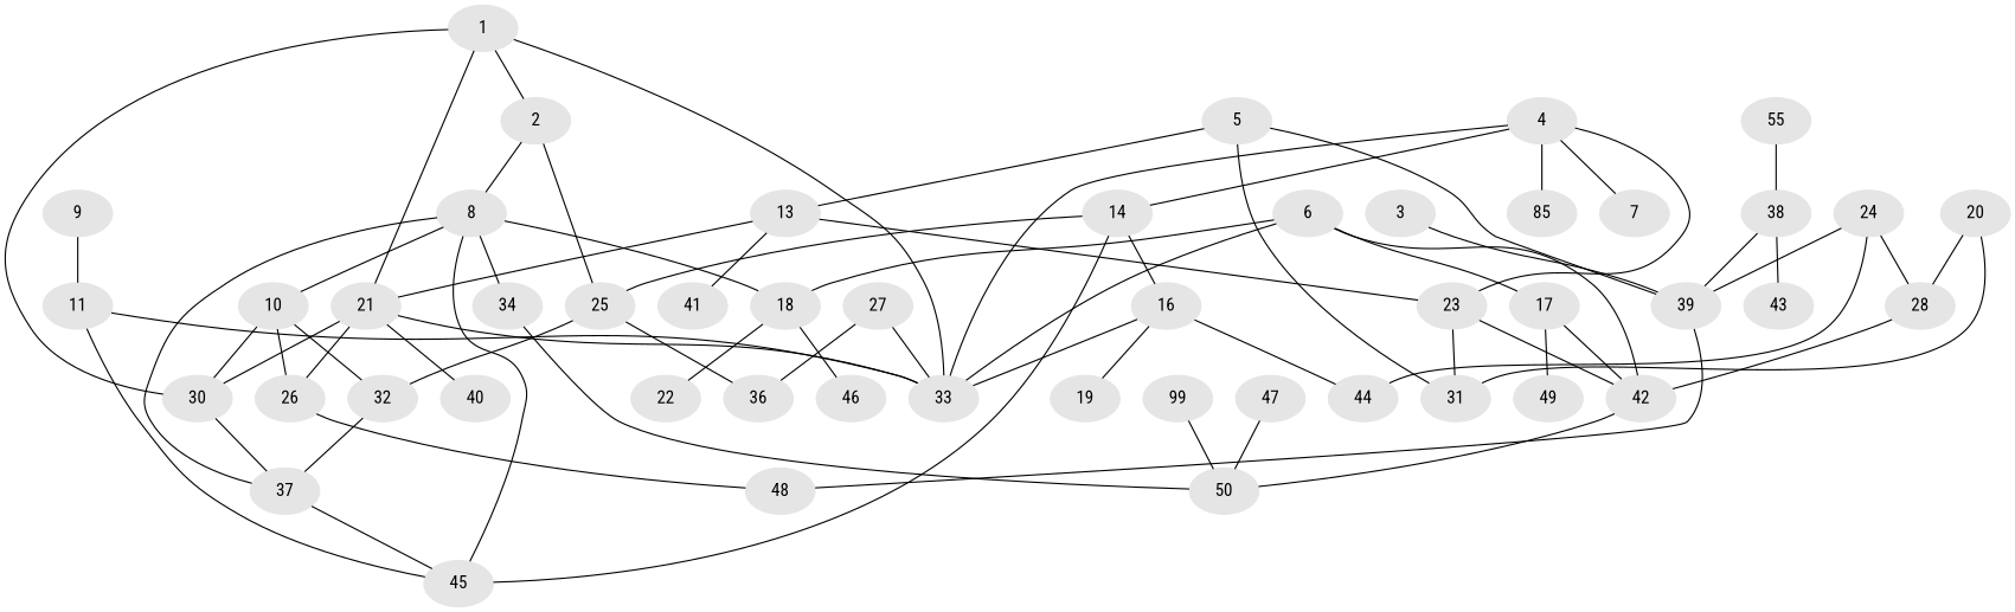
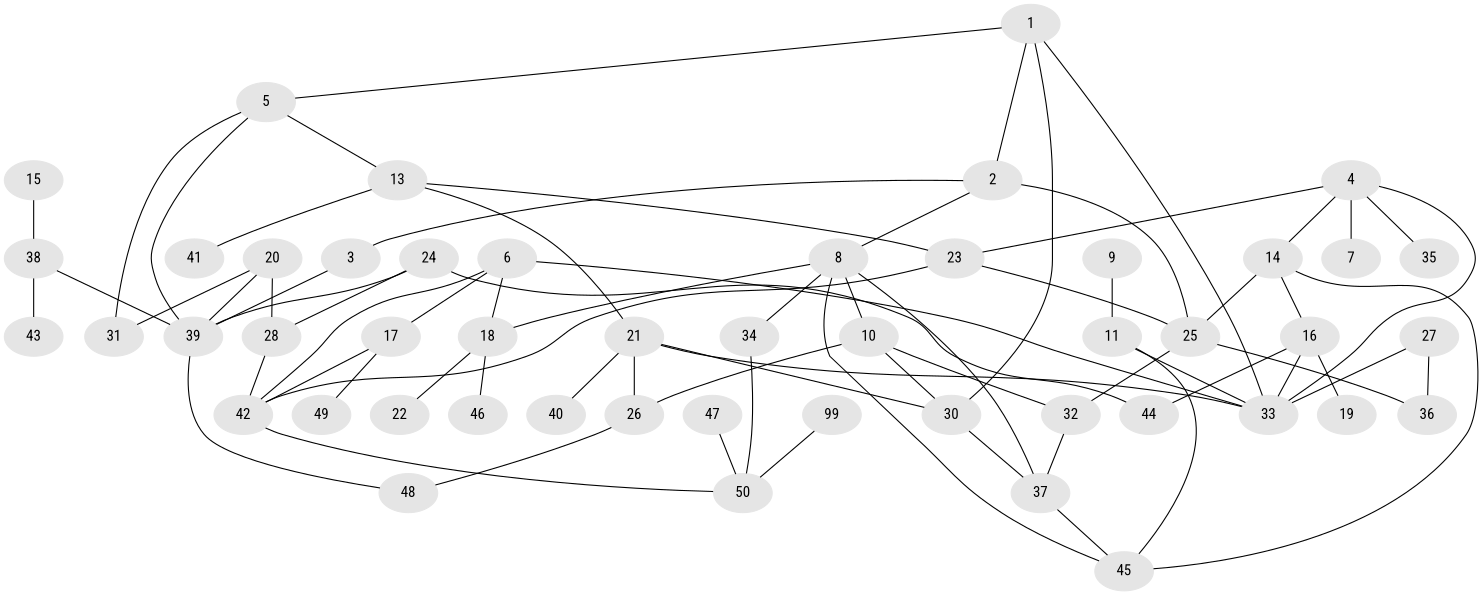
  graph {
    fontname="Roboto Condensed"
    node [color=gray90 fontname="Roboto Condensed" style=filled]
    edge [fontname="Roboto Condensed" weight=1.0]
    1
    2
    5
    30
    33
    3
    8
    25
    39
    13
    31
    37
    18
    10
    34
    45
    32
    36
    48
    4
    7
    14
    23
-   35 [label=85]
+   35
    16
    42
    21
    41
    6
    17
    49
    22
    46
    50
    26
    9
    11
-   15 [label=55]
+   15
    38
    40
    19
    44
    43
    20
    28
    24
    27
    n48 [label=99]
    47
    1 -- 2
-   1 -- 21
+   1 -- 5
    1 -- 30
    1 -- 33
+   2 -- 3
    2 -- 8
    2 -- 25 [weight=2.0]
    5 -- 39
    5 -- 13
    5 -- 31
    30 -- 37
    3 -- 39
    8 -- 37
    8 -- 18
    8 -- 10
    8 -- 34
    8 -- 45
    25 -- 32
    25 -- 36
    39 -- 48
    13 -- 23
    13 -- 21
    13 -- 41
    37 -- 45
    18 -- 22
    18 -- 46
    10 -- 30
    10 -- 32
    10 -- 26
    34 -- 50
    32 -- 37
    4 -- 33
    4 -- 7
    4 -- 14
    4 -- 23
    4 -- 35
    14 -- 25
    14 -- 45
    14 -- 16
-   23 -- 31
+   23 -- 25
    23 -- 42
    16 -- 33
    16 -- 19
    16 -- 44
    42 -- 50
    21 -- 30
    21 -- 33
    21 -- 26
    21 -- 40
    6 -- 33
    6 -- 18
    6 -- 42
    6 -- 17
    17 -- 42
    17 -- 49
    26 -- 48
    9 -- 11
    11 -- 33
    11 -- 45
    15 -- 38
    38 -- 39
    38 -- 43
+   20 -- 39
    20 -- 31
    20 -- 28
    28 -- 42
    24 -- 39
    24 -- 44
    24 -- 28
    27 -- 33
    27 -- 36
    n48 -- 50
    47 -- 50
  }
